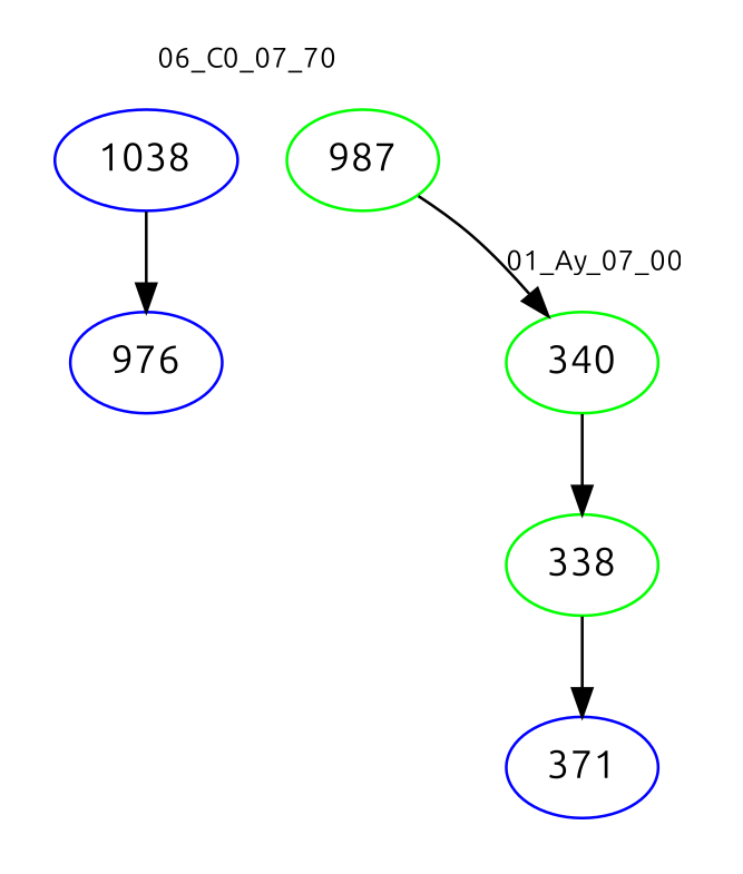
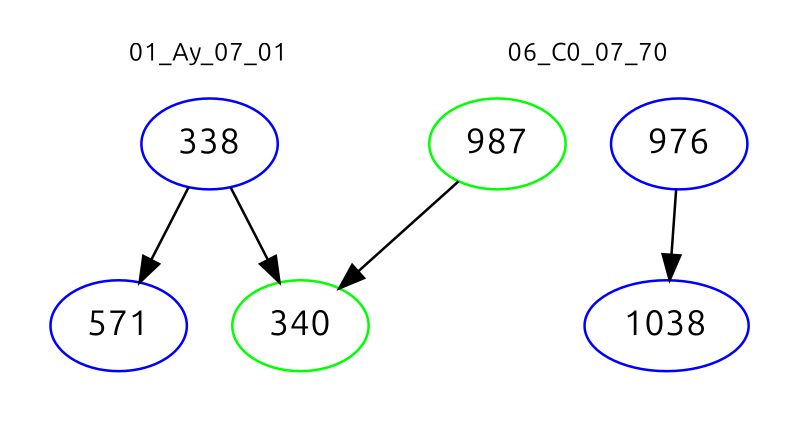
  digraph {
    fontname=Ubuntu
    node [color=blue fontname=Ubuntu]
    edge [color=black fontname=Ubuntu]
    n1 [color=green label=340]
-   n2 [color=green label=338]
-   n3 [label=371]
+   n2 [label=338]
+   n3 [label=571]
    n4 [color=green label=987]
    n5 [label=976]
    n6 [label=1038]
    subgraph cluster_1 {
      color=white
      fontsize=10
-     label="01_Ay_07_00"
+     label="01_Ay_07_01"
      n1
      n2
      n3
    }
    subgraph cluster_2 {
      color=white
      fontsize=10
      label="06_C0_07_70"
      n4
      n5
      n6
    }
-   n1 -> n2
+   n2 -> n1
    n2 -> n3
    n4 -> n1
-   n6 -> n5
+   n5 -> n6
  }
